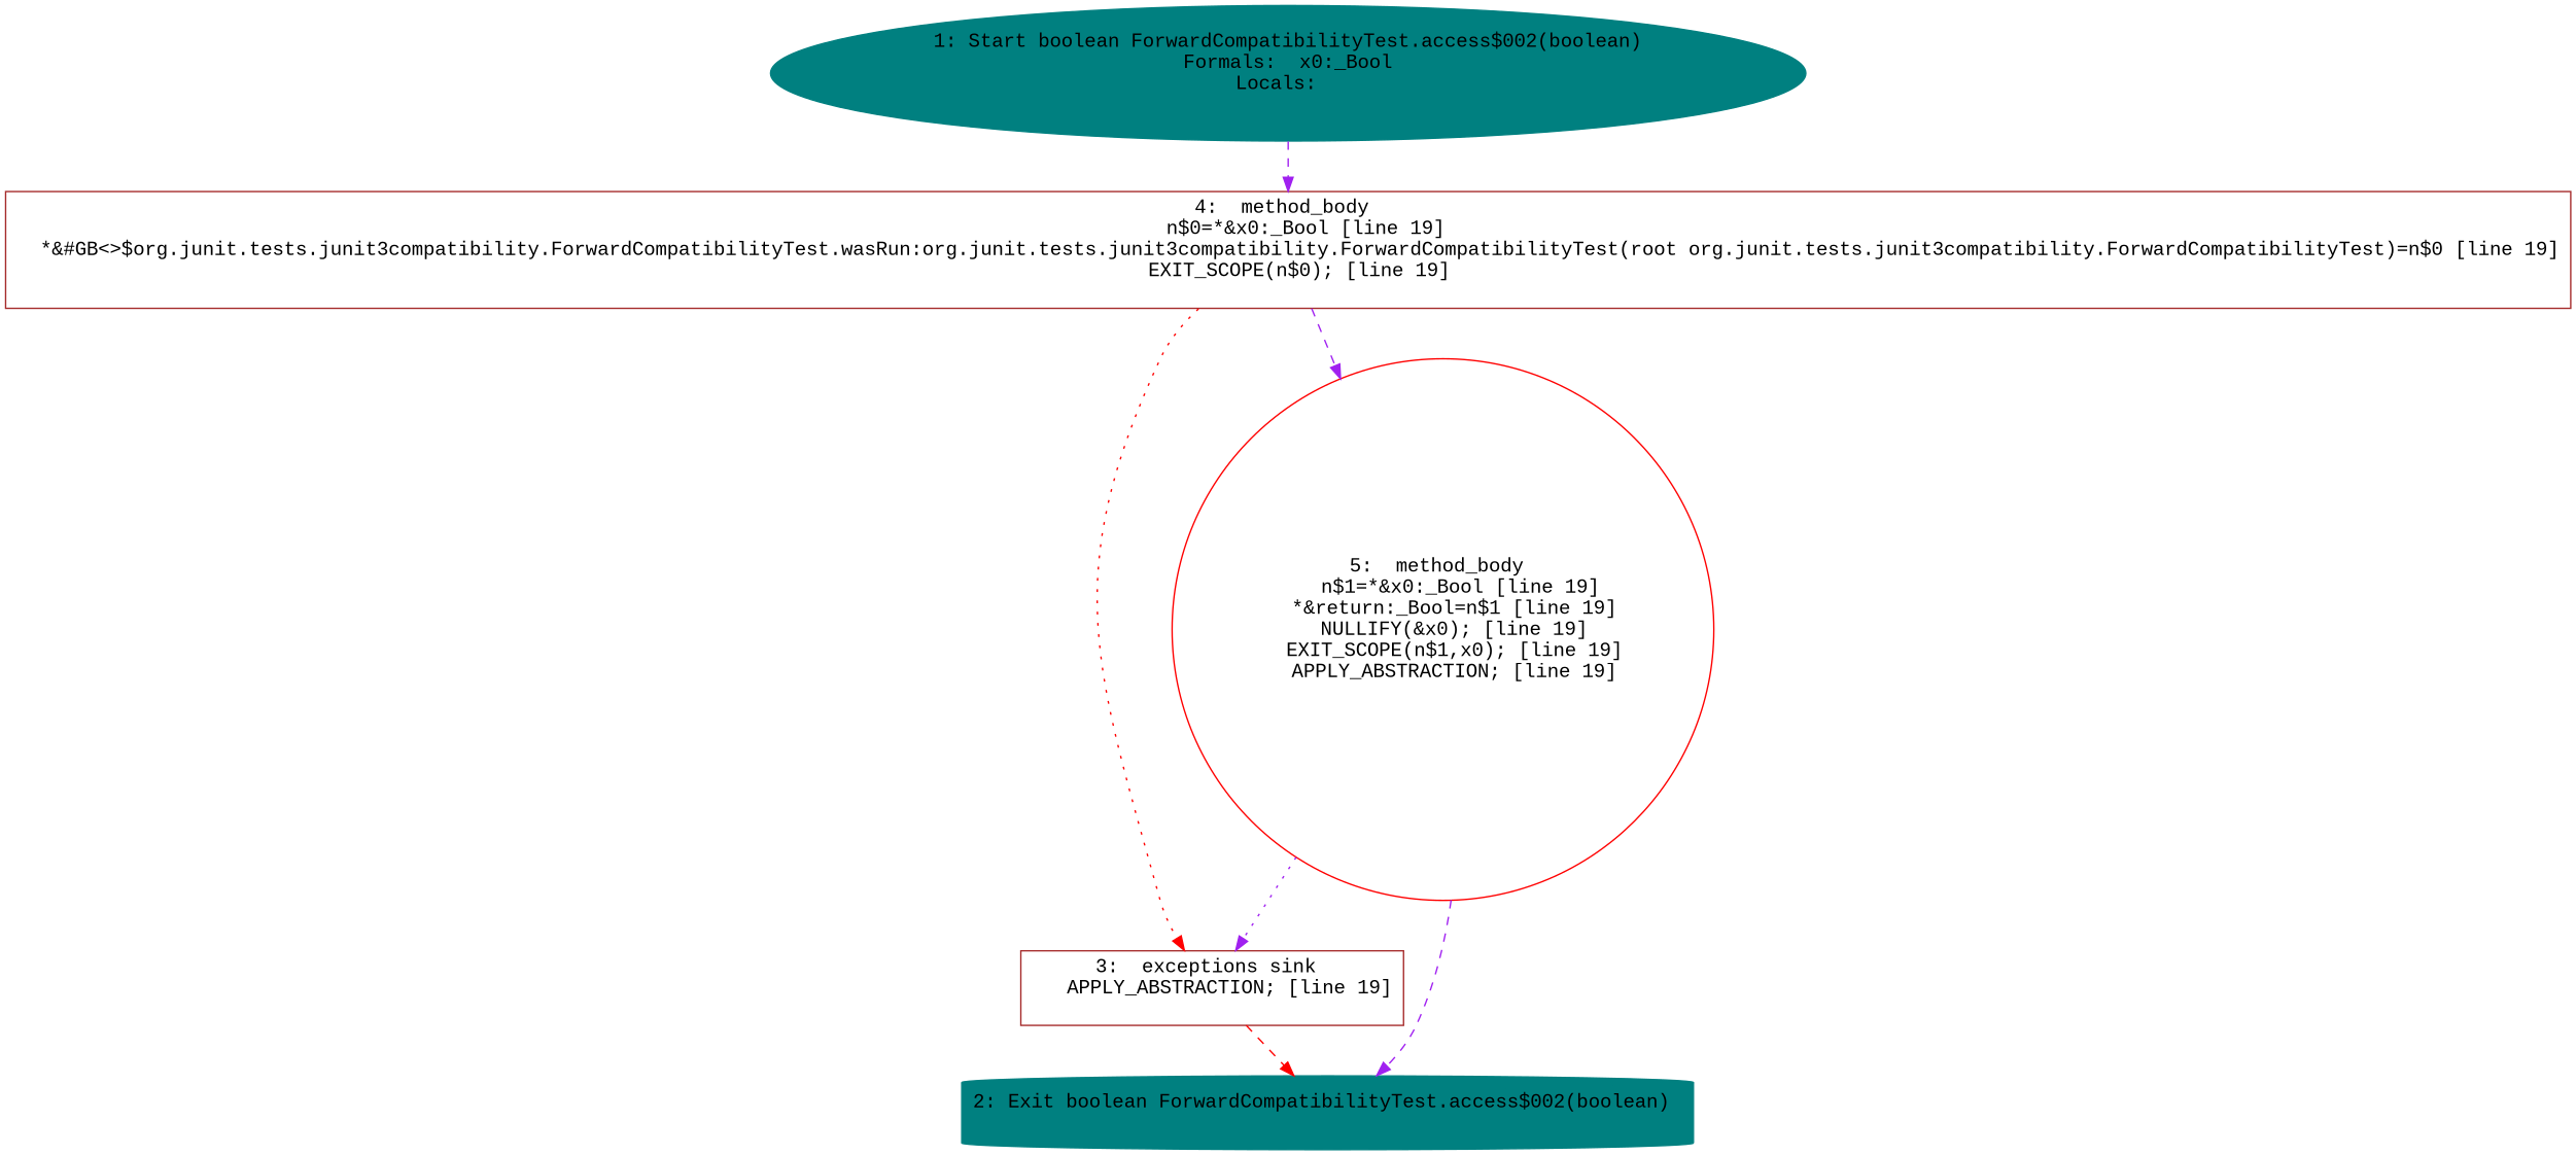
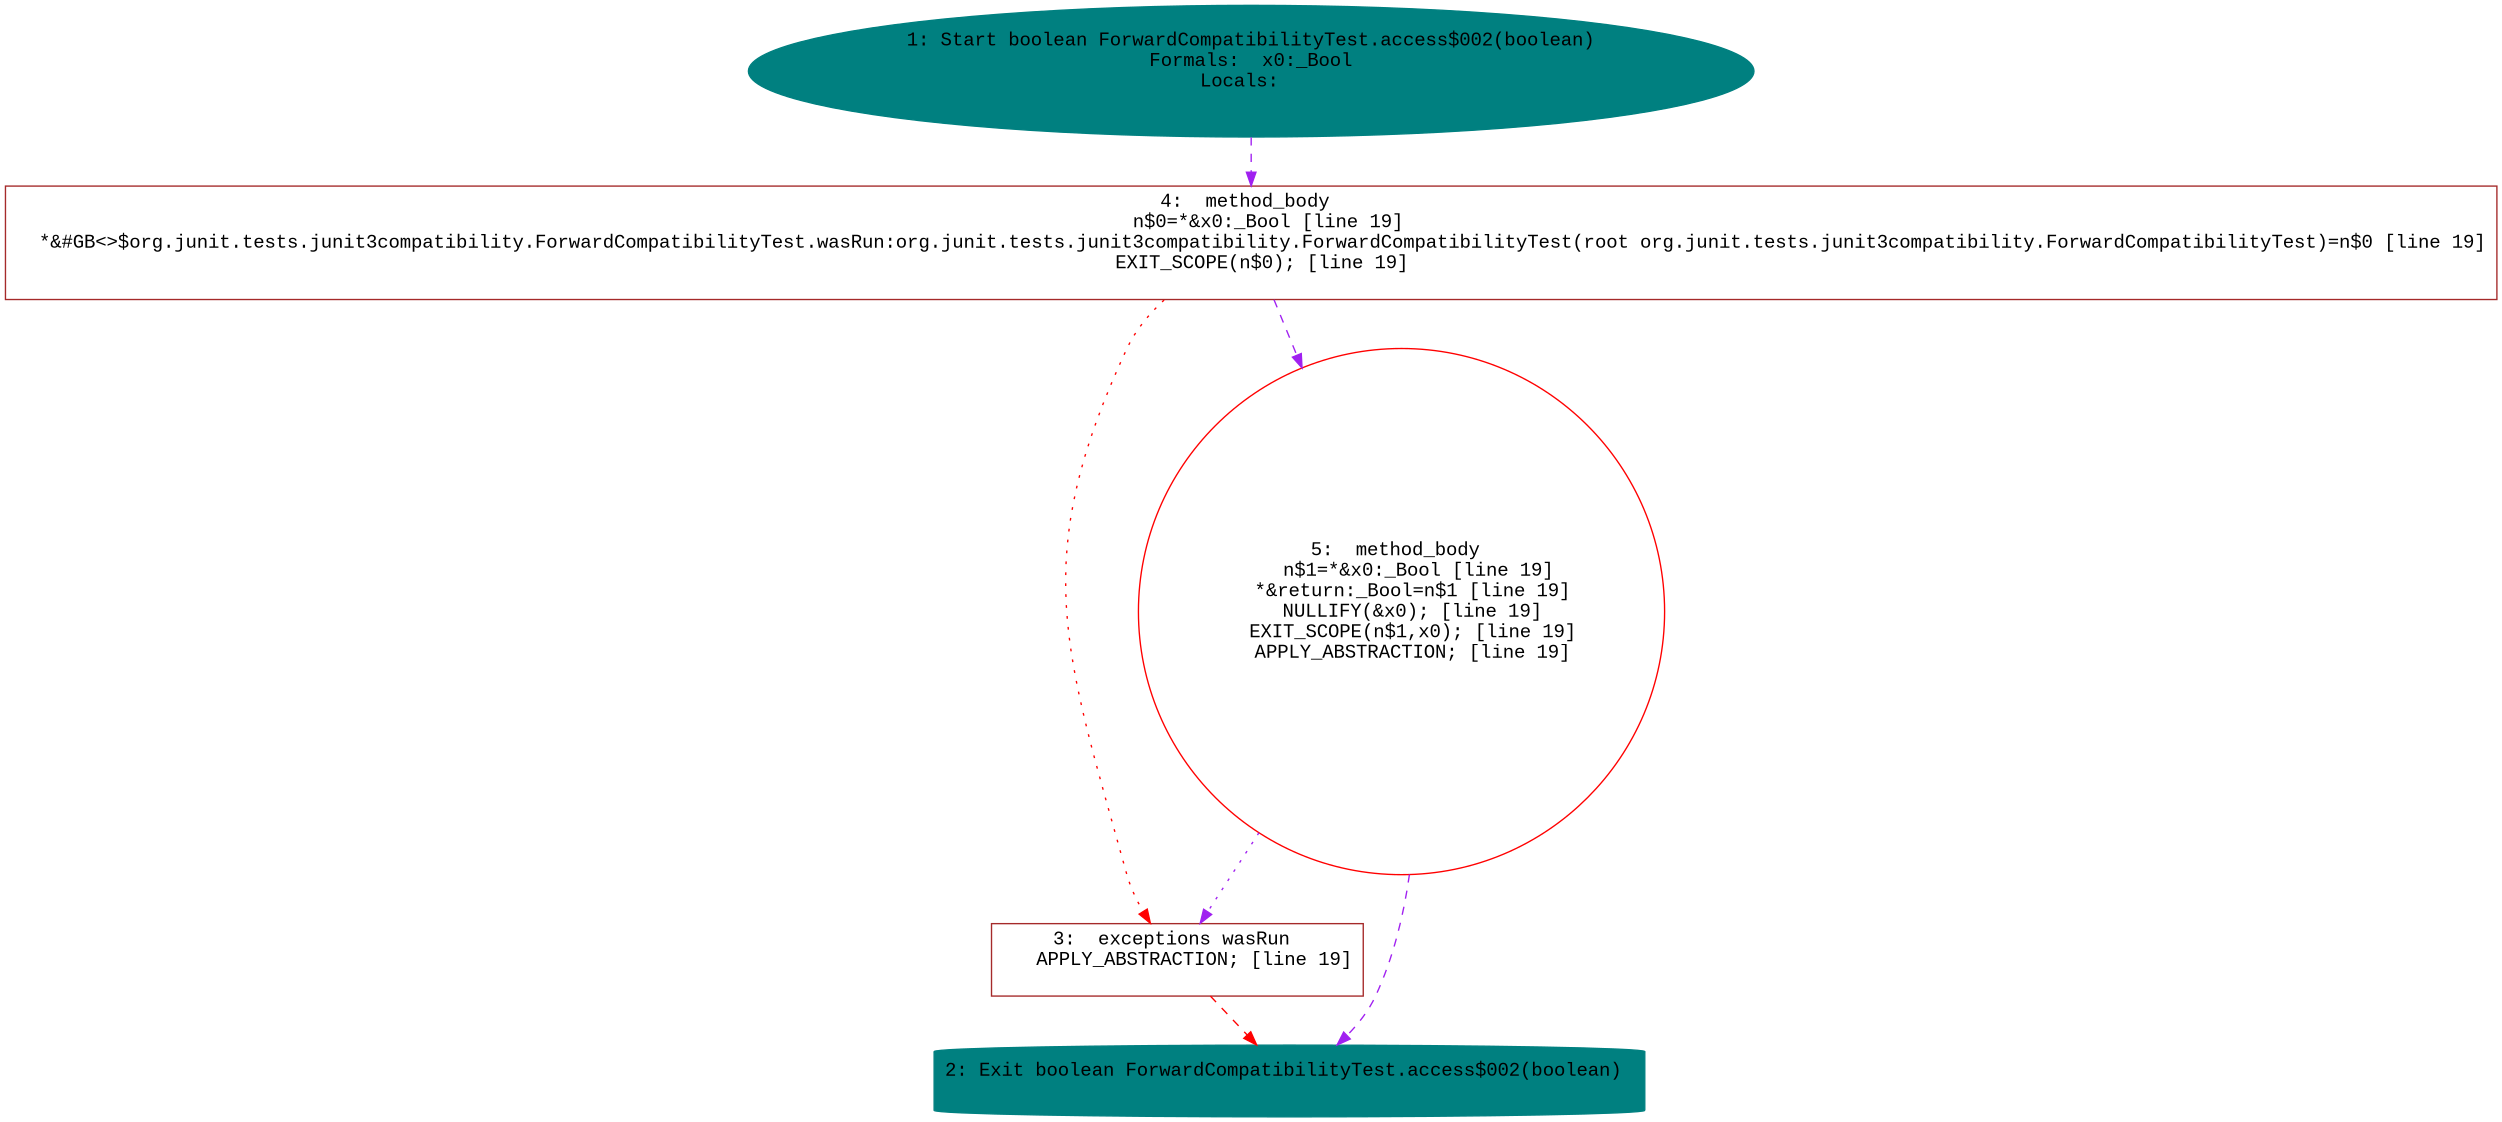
  digraph {
    fontname="Liberation Mono"
    node [color=teal shape=box fontname="Liberation Mono"]
    edge [color=purple style=dashed fontname="Liberation Mono"]
    n1 [label="1: Start boolean ForwardCompatibilityTest.access$002(boolean)\nFormals:  x0:_Bool\nLocals:  \n  " style=filled shape=ellipse]
    n2 [label="4:  method_body \n   n$0=*&x0:_Bool [line 19]\n  *&#GB<>$org.junit.tests.junit3compatibility.ForwardCompatibilityTest.wasRun:org.junit.tests.junit3compatibility.ForwardCompatibilityTest(root org.junit.tests.junit3compatibility.ForwardCompatibilityTest)=n$0 [line 19]\n  EXIT_SCOPE(n$0); [line 19]\n " color=brown]
-   n3 [label="3:  exceptions sink \n   APPLY_ABSTRACTION; [line 19]\n " color=brown]
+   n3 [label="3:  exceptions wasRun \n   APPLY_ABSTRACTION; [line 19]\n " color=brown]
    n4 [label="5:  method_body \n   n$1=*&x0:_Bool [line 19]\n  *&return:_Bool=n$1 [line 19]\n  NULLIFY(&x0); [line 19]\n  EXIT_SCOPE(n$1,x0); [line 19]\n  APPLY_ABSTRACTION; [line 19]\n " shape=circle color=red]
    n5 [label="2: Exit boolean ForwardCompatibilityTest.access$002(boolean) \n  " style=filled shape=cylinder]
    n1 -> n2
    n2 -> n3 [color=red style=dotted]
    n2 -> n4
    n3 -> n5 [color=red]
    n4 -> n3 [style=dotted]
    n4 -> n5
  }
